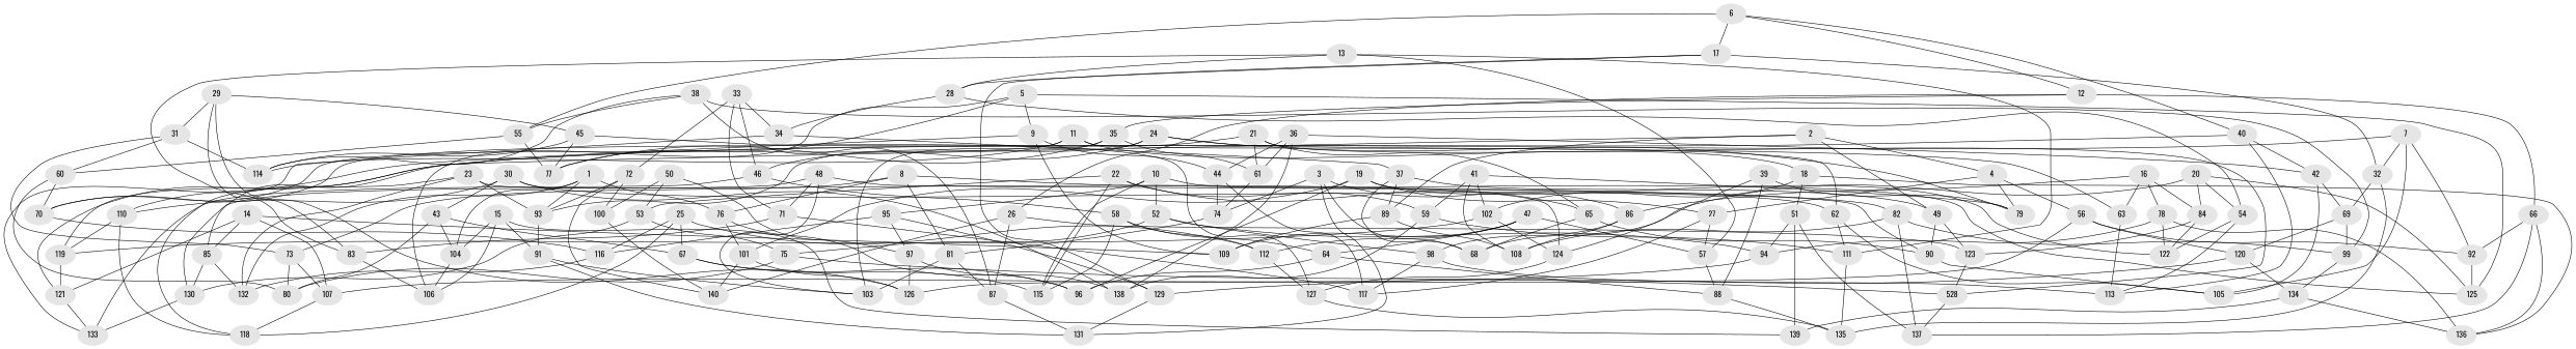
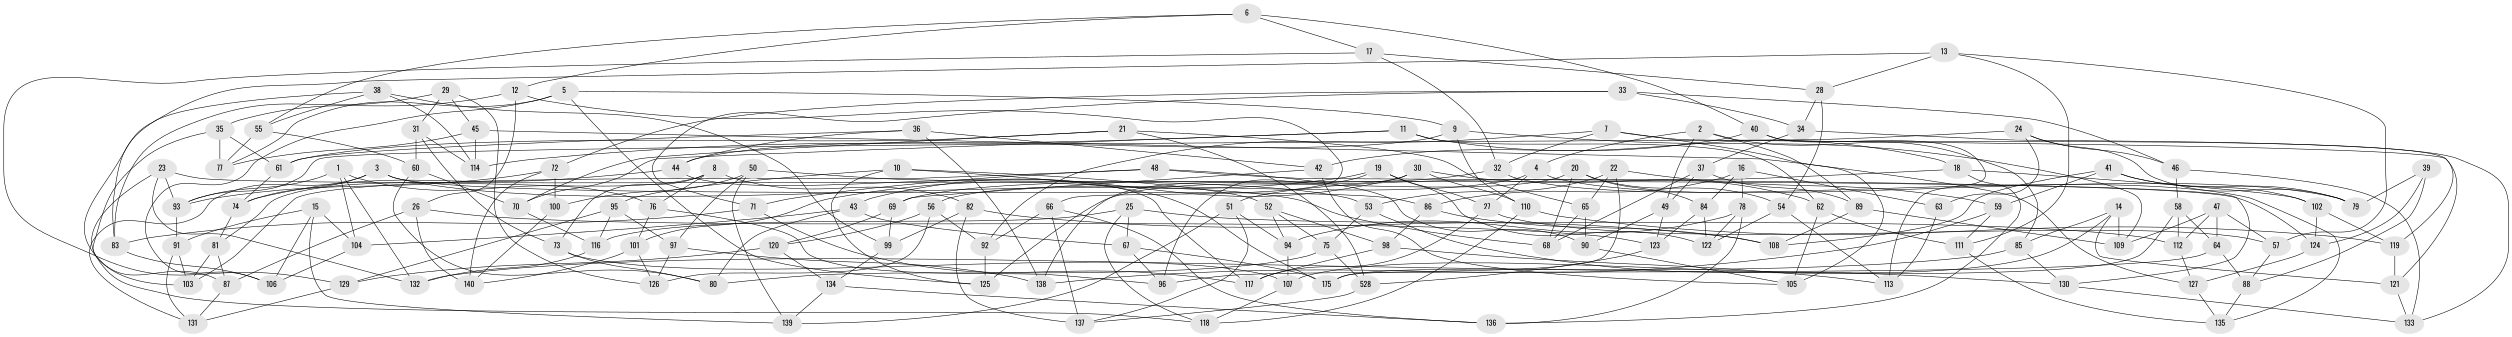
  graph {
    fontname=Oswald
    node [color=gray90 fontname=Oswald style=filled]
    edge [fontname=Oswald]
    1
    76
    93
    104
    132
    96
    101
    91
    106
    2
    4
    49
    85
    89
    27
    56
    79
    123
    90
    130
    109
    108
    3
    68
    74
    86
    131
    81
    98
    57
    117
    92
    126
    120
    5
    9
    77
    125
    44
    110
    6
    12
    17
    40
    55
    26
    35
    66
    32
    28
    129
    42
    113
    119
    60
    7
    105
    121
    69
    135
    133
    8
    73
    82
    107
    80
    87
    103
    99
    137
    118
    10
    52
    95
-   115
+   115 [label=175]
    94
    75
    116
    97
    11
    18
    62
    70
    114
    51
    102
    136
    111
    140
    61
    13
    83
    54
    34
    88
    14
    15
    139
    16
    63
    78
    84
    122
    124
    19
    20
    21
    65
    n109 [label=528]
    22
    53
    59
    138
    23
    127
    24
    46
    58
    25
    67
    112
    37
    29
    31
    45
    30
    43
    33
    71
    72
    100
    36
    38
    134
    39
    41
    64
    47
    48
    50
    1 -- 76
    1 -- 93
    1 -- 104
    1 -- 132
    76 -- 96
    76 -- 101
    93 -- 91
    104 -- 106
    101 -- 126
    101 -- 140
    91 -- 131
    91 -- 103
    2 -- 4
    2 -- 49
    2 -- 85
    2 -- 89
    4 -- 27
    4 -- 56
    4 -- 79
    49 -- 123
    49 -- 90
    85 -- 132
    85 -- 130
    89 -- 109
    89 -- 108
    27 -- 57
    27 -- 117
    56 -- 92
    56 -- 126
    56 -- 120
    123 -- n109
    90 -- 105
    130 -- 133
    3 -- 68
    3 -- 74
    3 -- 86
    3 -- 131
    74 -- 81
    86 -- 108
    86 -- 98
    81 -- 87
    81 -- 103
    98 -- 117
    98 -- 113
    57 -- 88
    92 -- 125
    120 -- 129
    120 -- 134
    5 -- 106
    5 -- 9
    5 -- 77
    5 -- 125
    9 -- 109
    9 -- 44
    9 -- 110
    44 -- 74
    44 -- 117
    110 -- 119
    110 -- 118
    6 -- 12
    6 -- 17
    6 -- 40
    6 -- 55
    12 -- 26
    12 -- 35
    12 -- 66
    17 -- 32
    17 -- 28
    17 -- 129
    40 -- 42
    40 -- 113
    40 -- 119
    55 -- 77
    55 -- 60
    26 -- 123
    26 -- 87
    26 -- 140
    35 -- 77
    35 -- 103
    35 -- 61
    66 -- 92
    66 -- 137
    66 -- 136
    32 -- 69
    32 -- 135
    28 -- 54
    28 -- 34
    129 -- 131
    42 -- 105
    42 -- 69
    119 -- 121
    60 -- 80
    60 -- 70
    7 -- 92
    7 -- 32
    7 -- 105
    7 -- 121
    121 -- 133
    69 -- 120
    69 -- 99
    8 -- 76
    8 -- 81
    8 -- 73
    8 -- 82
    73 -- 107
    73 -- 80
    82 -- 108
    82 -- 99
    82 -- 137
    107 -- 118
    87 -- 131
    99 -- 134
    10 -- 125
    10 -- 52
    10 -- 95
    10 -- 115
    52 -- 98
    52 -- 94
    52 -- 75
    95 -- 129
    95 -- 116
    95 -- 97
    94 -- 107
    75 -- 80
    75 -- n109
    116 -- 132
    97 -- 126
    97 -- 138
    11 -- 18
    11 -- 62
    11 -- 70
    11 -- 114
    18 -- 51
    18 -- 102
    18 -- 136
    62 -- 105
    62 -- 111
    70 -- 116
    51 -- 137
    51 -- 94
    51 -- 139
    102 -- 119
    102 -- 124
    111 -- 135
    61 -- 74
    13 -- 57
    13 -- 28
    13 -- 111
    13 -- 83
    83 -- 106
    54 -- 113
    54 -- 122
    34 -- 133
    34 -- 37
    88 -- 135
    14 -- 85
    14 -- 109
    14 -- 121
    14 -- 107
    15 -- 104
    15 -- 91
    15 -- 106
    15 -- 139
    16 -- 86
    16 -- 63
    16 -- 78
    16 -- 84
    63 -- 113
    78 -- 94
    78 -- 136
    78 -- 122
    84 -- 123
    84 -- 122
    124 -- 127
    19 -- 96
    19 -- 101
    19 -- 27
    19 -- 122
    20 -- 68
    20 -- 125
    20 -- 54
    20 -- 84
    21 -- 70
    21 -- 61
    21 -- 65
    21 -- n109
    65 -- 90
    65 -- 68
    n109 -- 137
    22 -- 115
    22 -- 65
    22 -- 53
    22 -- 59
    53 -- 130
    53 -- 75
    59 -- 111
    59 -- 138
    23 -- 93
    23 -- 132
    23 -- 118
    23 -- 124
    127 -- 135
    24 -- 93
    24 -- 79
    24 -- 63
    24 -- 46
    46 -- 133
    46 -- 58
    58 -- 115
    58 -- 112
    58 -- 64
    25 -- 118
    25 -- 116
    25 -- 67
    25 -- 112
    67 -- 96
    67 -- 115
    112 -- 127
    37 -- 49
    37 -- 89
    37 -- 68
    29 -- 126
    29 -- 83
    29 -- 31
    29 -- 45
    31 -- 60
    31 -- 73
    31 -- 114
    45 -- 77
    45 -- 114
    45 -- 127
    30 -- 110
    30 -- 62
    30 -- 138
    30 -- 43
    43 -- 104
    43 -- 80
    43 -- 67
    33 -- 34
    33 -- 46
    33 -- 71
    33 -- 72
    71 -- 117
    71 -- 83
    72 -- 93
    72 -- 140
    72 -- 100
    100 -- 140
    36 -- 44
    36 -- 42
    36 -- 61
    36 -- 138
    38 -- 55
    38 -- 87
    38 -- 99
    38 -- 114
    134 -- 136
    134 -- 139
    39 -- 79
    39 -- 88
    39 -- 124
    41 -- 79
    41 -- 108
    41 -- 102
    41 -- 59
    64 -- 96
    64 -- 88
    47 -- 109
    47 -- 57
    47 -- 112
    47 -- 64
    48 -- 90
    48 -- 130
    48 -- 103
    48 -- 71
    50 -- 97
+   50 -- 139
    50 -- 53
    50 -- 100
  }
